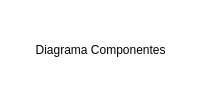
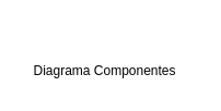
  <mxCell id="0" />
  <mxCell id="1" parent="0" />
- <mxCell id="2" value="Diagrama Componentes" style="text;html=1;strokeColor=none;fillColor=none;align=center;verticalAlign=middle;" vertex="1" parent="1"><mxGeometry x="20" y="20" width="160" height="60" as="geometry" /></mxCell>
+ <mxCell id="2" value="Diagrama Componentes" style="text;html=1;strokeColor=none;fillColor=none;align=center;verticalAlign=middle;" vertex="1" parent="1"><mxGeometry x="15" y="35" width="160" height="60" as="geometry" /></mxCell>
